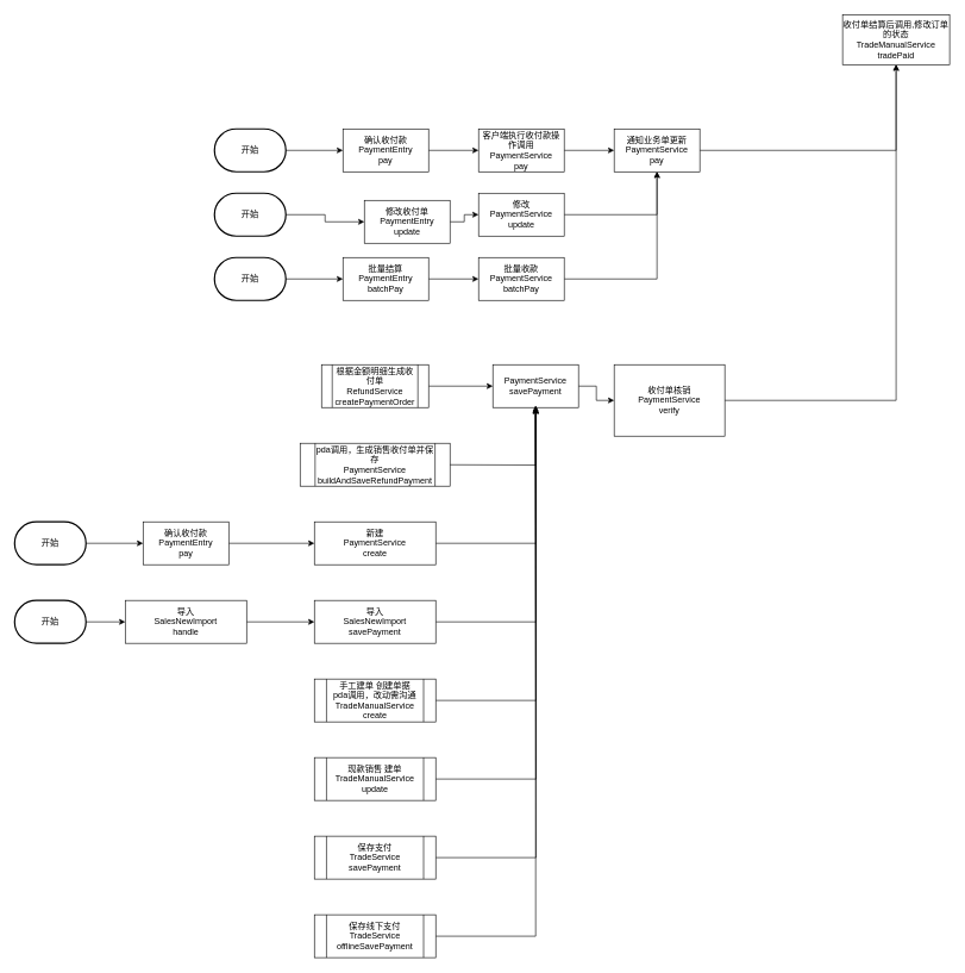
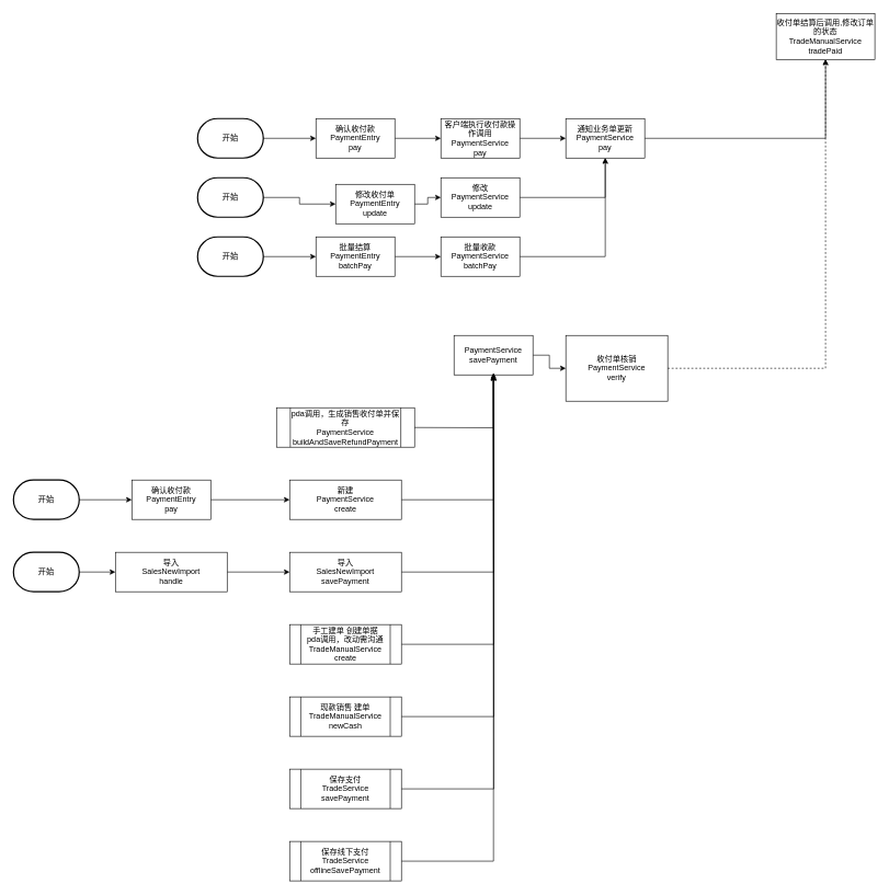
  <mxCell id="0" />
  <mxCell id="1" parent="0" />
  <mxCell id="2" value="收付单结算后调用,修改订单的状态&lt;br&gt;TradeManualService&lt;br&gt;tradePaid" style="rounded=0;whiteSpace=wrap;html=1;" parent="1" vertex="1"><mxGeometry x="1180" y="20" width="150" height="70" as="geometry" /></mxCell>
  <mxCell id="3" style="edgeStyle=orthogonalEdgeStyle;rounded=0;orthogonalLoop=1;jettySize=auto;html=1;exitX=1;exitY=0.5;exitDx=0;exitDy=0;entryX=0.5;entryY=1;entryDx=0;entryDy=0;" edge="1" parent="1" source="4" target="2"><mxGeometry relative="1" as="geometry" /></mxCell>
  <mxCell id="4" value="通知业务单更新&lt;br&gt;PaymentService&lt;br&gt;pay" style="rounded=0;whiteSpace=wrap;html=1;" parent="1" vertex="1"><mxGeometry x="860" y="180" width="120" height="60" as="geometry" /></mxCell>
  <mxCell id="5" style="edgeStyle=orthogonalEdgeStyle;rounded=0;orthogonalLoop=1;jettySize=auto;html=1;exitX=1;exitY=0.5;exitDx=0;exitDy=0;entryX=0;entryY=0.5;entryDx=0;entryDy=0;" parent="1" source="6" target="4" edge="1"><mxGeometry relative="1" as="geometry" /></mxCell>
  <mxCell id="6" value="客户端执行收付款操作调用&lt;br&gt;PaymentService&lt;br&gt;pay" style="rounded=0;whiteSpace=wrap;html=1;" parent="1" vertex="1"><mxGeometry x="670" y="180" width="120" height="60" as="geometry" /></mxCell>
  <mxCell id="7" style="edgeStyle=orthogonalEdgeStyle;rounded=0;orthogonalLoop=1;jettySize=auto;html=1;exitX=1;exitY=0.5;exitDx=0;exitDy=0;entryX=0.5;entryY=1;entryDx=0;entryDy=0;" parent="1" source="8" target="4" edge="1"><mxGeometry relative="1" as="geometry" /></mxCell>
  <mxCell id="8" value="修改&lt;br&gt;PaymentService&lt;br&gt;update" style="rounded=0;whiteSpace=wrap;html=1;" parent="1" vertex="1"><mxGeometry x="670" y="270" width="120" height="60" as="geometry" /></mxCell>
  <mxCell id="9" style="edgeStyle=orthogonalEdgeStyle;rounded=0;orthogonalLoop=1;jettySize=auto;html=1;exitX=1;exitY=0.5;exitDx=0;exitDy=0;entryX=0.5;entryY=1;entryDx=0;entryDy=0;" parent="1" source="10" target="4" edge="1"><mxGeometry relative="1" as="geometry" /></mxCell>
  <mxCell id="10" value="批量收款&lt;br&gt;PaymentService&lt;br&gt;batchPay" style="rounded=0;whiteSpace=wrap;html=1;" parent="1" vertex="1"><mxGeometry x="670" y="360" width="120" height="60" as="geometry" /></mxCell>
  <mxCell id="11" style="edgeStyle=orthogonalEdgeStyle;rounded=0;orthogonalLoop=1;jettySize=auto;html=1;exitX=1;exitY=0.5;exitDx=0;exitDy=0;entryX=0;entryY=0.5;entryDx=0;entryDy=0;" parent="1" source="12" target="6" edge="1"><mxGeometry relative="1" as="geometry" /></mxCell>
  <mxCell id="12" value="确认收付款&lt;br&gt;PaymentEntry&lt;br&gt;pay" style="rounded=0;whiteSpace=wrap;html=1;" parent="1" vertex="1"><mxGeometry x="480" y="180" width="120" height="60" as="geometry" /></mxCell>
  <mxCell id="13" style="edgeStyle=orthogonalEdgeStyle;rounded=0;orthogonalLoop=1;jettySize=auto;html=1;exitX=1;exitY=0.5;exitDx=0;exitDy=0;entryX=0;entryY=0.5;entryDx=0;entryDy=0;" parent="1" source="14" target="8" edge="1"><mxGeometry relative="1" as="geometry" /></mxCell>
  <mxCell id="14" value="修改收付单&lt;br&gt;PaymentEntry&lt;br&gt;update" style="rounded=0;whiteSpace=wrap;html=1;" parent="1" vertex="1"><mxGeometry x="510" y="280" width="120" height="60" as="geometry" /></mxCell>
  <mxCell id="15" style="edgeStyle=orthogonalEdgeStyle;rounded=0;orthogonalLoop=1;jettySize=auto;html=1;exitX=1;exitY=0.5;exitDx=0;exitDy=0;" parent="1" source="16" target="10" edge="1"><mxGeometry relative="1" as="geometry" /></mxCell>
  <mxCell id="16" value="批量结算PaymentEntry&lt;br&gt;batchPay" style="rounded=0;whiteSpace=wrap;html=1;" parent="1" vertex="1"><mxGeometry x="480" y="360" width="120" height="60" as="geometry" /></mxCell>
  <mxCell id="17" style="edgeStyle=orthogonalEdgeStyle;rounded=0;orthogonalLoop=1;jettySize=auto;html=1;exitX=1;exitY=0.5;exitDx=0;exitDy=0;exitPerimeter=0;" parent="1" source="18" target="12" edge="1"><mxGeometry relative="1" as="geometry" /></mxCell>
  <mxCell id="18" value="开始" style="strokeWidth=2;html=1;shape=mxgraph.flowchart.terminator;whiteSpace=wrap;" parent="1" vertex="1"><mxGeometry x="300" y="180" width="100" height="60" as="geometry" /></mxCell>
  <mxCell id="19" style="edgeStyle=orthogonalEdgeStyle;rounded=0;orthogonalLoop=1;jettySize=auto;html=1;exitX=1;exitY=0.5;exitDx=0;exitDy=0;exitPerimeter=0;" parent="1" source="20" target="14" edge="1"><mxGeometry relative="1" as="geometry" /></mxCell>
  <mxCell id="20" value="开始" style="strokeWidth=2;html=1;shape=mxgraph.flowchart.terminator;whiteSpace=wrap;" parent="1" vertex="1"><mxGeometry x="300" y="270" width="100" height="60" as="geometry" /></mxCell>
  <mxCell id="21" style="edgeStyle=orthogonalEdgeStyle;rounded=0;orthogonalLoop=1;jettySize=auto;html=1;exitX=1;exitY=0.5;exitDx=0;exitDy=0;exitPerimeter=0;entryX=0;entryY=0.5;entryDx=0;entryDy=0;" parent="1" source="22" target="16" edge="1"><mxGeometry relative="1" as="geometry" /></mxCell>
  <mxCell id="22" value="开始" style="strokeWidth=2;html=1;shape=mxgraph.flowchart.terminator;whiteSpace=wrap;" parent="1" vertex="1"><mxGeometry x="300" y="360" width="100" height="60" as="geometry" /></mxCell>
- <mxCell id="23" style="edgeStyle=orthogonalEdgeStyle;rounded=0;orthogonalLoop=1;jettySize=auto;html=1;exitX=1;exitY=0.5;exitDx=0;exitDy=0;entryX=0.5;entryY=1;entryDx=0;entryDy=0;" edge="1" parent="1" source="24" target="2"><mxGeometry relative="1" as="geometry" /></mxCell>
+ <mxCell id="23" style="edgeStyle=orthogonalEdgeStyle;rounded=0;orthogonalLoop=1;jettySize=auto;html=1;exitX=1;exitY=0.5;exitDx=0;exitDy=0;entryX=0.5;entryY=1;entryDx=0;entryDy=0;dashed=1;" edge="1" parent="1" source="24" target="2"><mxGeometry relative="1" as="geometry" /></mxCell>
  <mxCell id="24" value="收付单核销&lt;br&gt;PaymentService&lt;br&gt;verify" style="rounded=0;whiteSpace=wrap;html=1;" parent="1" vertex="1"><mxGeometry x="860" y="510" width="155" height="100" as="geometry" /></mxCell>
  <mxCell id="25" style="edgeStyle=orthogonalEdgeStyle;rounded=0;orthogonalLoop=1;jettySize=auto;html=1;exitX=1;exitY=0.5;exitDx=0;exitDy=0;entryX=0;entryY=0.5;entryDx=0;entryDy=0;" parent="1" source="26" target="24" edge="1"><mxGeometry relative="1" as="geometry" /></mxCell>
  <mxCell id="26" value="PaymentService&lt;br&gt;savePayment" style="rounded=0;whiteSpace=wrap;html=1;" parent="1" vertex="1"><mxGeometry x="690" y="510" width="120" height="60" as="geometry" /></mxCell>
- <mxCell id="27" style="edgeStyle=orthogonalEdgeStyle;rounded=0;orthogonalLoop=1;jettySize=auto;html=1;exitX=1;exitY=0.5;exitDx=0;exitDy=0;entryX=0;entryY=0.5;entryDx=0;entryDy=0;" parent="1" source="37" target="26" edge="1"><mxGeometry relative="1" as="geometry"><mxPoint x="600" y="540" as="sourcePoint" /></mxGeometry></mxCell>
  <mxCell id="28" style="edgeStyle=orthogonalEdgeStyle;rounded=0;orthogonalLoop=1;jettySize=auto;html=1;exitX=1;exitY=0.5;exitDx=0;exitDy=0;entryX=0.5;entryY=1;entryDx=0;entryDy=0;" parent="1" target="26" edge="1"><mxGeometry relative="1" as="geometry"><mxPoint x="610" y="650" as="sourcePoint" /></mxGeometry></mxCell>
  <mxCell id="29" style="edgeStyle=orthogonalEdgeStyle;rounded=0;orthogonalLoop=1;jettySize=auto;html=1;exitX=1;exitY=0.5;exitDx=0;exitDy=0;" parent="1" source="30" edge="1"><mxGeometry relative="1" as="geometry"><mxPoint x="750" y="570" as="targetPoint" /></mxGeometry></mxCell>
  <mxCell id="30" value="新建&lt;br&gt;PaymentService&lt;br&gt;create" style="rounded=0;whiteSpace=wrap;html=1;" parent="1" vertex="1"><mxGeometry x="440" y="730" width="170" height="60" as="geometry" /></mxCell>
  <mxCell id="31" style="edgeStyle=orthogonalEdgeStyle;rounded=0;orthogonalLoop=1;jettySize=auto;html=1;exitX=1;exitY=0.5;exitDx=0;exitDy=0;" parent="1" source="32" edge="1"><mxGeometry relative="1" as="geometry"><mxPoint x="750" y="570" as="targetPoint" /></mxGeometry></mxCell>
  <mxCell id="32" value="导入&lt;br&gt;SalesNewImport&lt;br&gt;savePayment" style="rounded=0;whiteSpace=wrap;html=1;" parent="1" vertex="1"><mxGeometry x="440" y="840" width="170" height="60" as="geometry" /></mxCell>
  <mxCell id="33" style="edgeStyle=orthogonalEdgeStyle;rounded=0;orthogonalLoop=1;jettySize=auto;html=1;exitX=1;exitY=0.5;exitDx=0;exitDy=0;" parent="1" source="47" edge="1"><mxGeometry relative="1" as="geometry"><mxPoint x="750" y="568.4" as="targetPoint" /><mxPoint x="585" y="980" as="sourcePoint" /></mxGeometry></mxCell>
  <mxCell id="34" style="edgeStyle=orthogonalEdgeStyle;rounded=0;orthogonalLoop=1;jettySize=auto;html=1;exitX=1;exitY=0.5;exitDx=0;exitDy=0;" parent="1" source="48" edge="1"><mxGeometry relative="1" as="geometry"><mxPoint x="750" y="570" as="targetPoint" /><mxPoint x="585" y="1090" as="sourcePoint" /></mxGeometry></mxCell>
  <mxCell id="35" style="edgeStyle=orthogonalEdgeStyle;rounded=0;orthogonalLoop=1;jettySize=auto;html=1;exitX=1;exitY=0.5;exitDx=0;exitDy=0;" parent="1" source="49" edge="1"><mxGeometry relative="1" as="geometry"><mxPoint x="750" y="570" as="targetPoint" /><mxPoint x="585" y="1200" as="sourcePoint" /></mxGeometry></mxCell>
  <mxCell id="36" style="edgeStyle=orthogonalEdgeStyle;rounded=0;orthogonalLoop=1;jettySize=auto;html=1;exitX=1;exitY=0.5;exitDx=0;exitDy=0;" parent="1" source="50" edge="1"><mxGeometry relative="1" as="geometry"><mxPoint x="750" y="566.8" as="targetPoint" /><mxPoint x="585" y="1310" as="sourcePoint" /><Array as="points"><mxPoint x="610" y="1310" /><mxPoint x="750" y="1310" /></Array></mxGeometry></mxCell>
- <mxCell id="37" value="&lt;span&gt;根据金额明细生成收付单&lt;/span&gt;&lt;br&gt;&lt;span&gt;RefundService&lt;/span&gt;&lt;br&gt;&lt;span&gt;createPaymentOrder&lt;/span&gt;" style="shape=process;whiteSpace=wrap;html=1;backgroundOutline=1;" parent="1" vertex="1"><mxGeometry x="450" y="510" width="150" height="60" as="geometry" /></mxCell>
  <mxCell id="38" value="pda调用，生成销售收付单并保存&lt;br&gt;PaymentService&lt;br&gt;buildAndSaveRefundPayment" style="shape=process;whiteSpace=wrap;html=1;backgroundOutline=1;" parent="1" vertex="1"><mxGeometry x="420" y="620" width="210" height="60" as="geometry" /></mxCell>
  <mxCell id="39" style="edgeStyle=orthogonalEdgeStyle;rounded=0;orthogonalLoop=1;jettySize=auto;html=1;exitX=1;exitY=0.5;exitDx=0;exitDy=0;entryX=0;entryY=0.5;entryDx=0;entryDy=0;" parent="1" source="40" target="30" edge="1"><mxGeometry relative="1" as="geometry" /></mxCell>
  <mxCell id="40" value="确认收付款&lt;br&gt;PaymentEntry&lt;br&gt;pay" style="rounded=0;whiteSpace=wrap;html=1;" parent="1" vertex="1"><mxGeometry x="200" y="730" width="120" height="60" as="geometry" /></mxCell>
  <mxCell id="41" style="edgeStyle=orthogonalEdgeStyle;rounded=0;orthogonalLoop=1;jettySize=auto;html=1;exitX=1;exitY=0.5;exitDx=0;exitDy=0;exitPerimeter=0;entryX=0;entryY=0.5;entryDx=0;entryDy=0;" parent="1" source="42" target="40" edge="1"><mxGeometry relative="1" as="geometry" /></mxCell>
  <mxCell id="42" value="开始" style="strokeWidth=2;html=1;shape=mxgraph.flowchart.terminator;whiteSpace=wrap;" parent="1" vertex="1"><mxGeometry x="20" y="730" width="100" height="60" as="geometry" /></mxCell>
  <mxCell id="43" style="edgeStyle=orthogonalEdgeStyle;rounded=0;orthogonalLoop=1;jettySize=auto;html=1;exitX=1;exitY=0.5;exitDx=0;exitDy=0;entryX=0;entryY=0.5;entryDx=0;entryDy=0;" parent="1" source="44" target="32" edge="1"><mxGeometry relative="1" as="geometry" /></mxCell>
  <mxCell id="44" value="导入&lt;br&gt;SalesNewImport&lt;br&gt;handle" style="rounded=0;whiteSpace=wrap;html=1;" parent="1" vertex="1"><mxGeometry x="175" y="840" width="170" height="60" as="geometry" /></mxCell>
  <mxCell id="45" style="edgeStyle=orthogonalEdgeStyle;rounded=0;orthogonalLoop=1;jettySize=auto;html=1;exitX=1;exitY=0.5;exitDx=0;exitDy=0;exitPerimeter=0;entryX=0;entryY=0.5;entryDx=0;entryDy=0;" parent="1" source="46" target="44" edge="1"><mxGeometry relative="1" as="geometry" /></mxCell>
  <mxCell id="46" value="开始" style="strokeWidth=2;html=1;shape=mxgraph.flowchart.terminator;whiteSpace=wrap;" parent="1" vertex="1"><mxGeometry x="20" y="840" width="100" height="60" as="geometry" /></mxCell>
  <mxCell id="47" value="手工建单 创建单据&lt;br&gt;pda调用，改动需沟通&lt;br&gt;TradeManualService&lt;br&gt;create" style="shape=process;whiteSpace=wrap;html=1;backgroundOutline=1;" parent="1" vertex="1"><mxGeometry x="440" y="950" width="170" height="60" as="geometry" /></mxCell>
- <mxCell id="48" value="现款销售 建单&lt;br&gt;TradeManualService&lt;br&gt;update" style="shape=process;whiteSpace=wrap;html=1;backgroundOutline=1;" parent="1" vertex="1"><mxGeometry x="440" y="1060" width="170" height="60" as="geometry" /></mxCell>
+ <mxCell id="48" value="现款销售 建单&lt;br&gt;TradeManualService&lt;br&gt;newCash" style="shape=process;whiteSpace=wrap;html=1;backgroundOutline=1;" parent="1" vertex="1"><mxGeometry x="440" y="1060" width="170" height="60" as="geometry" /></mxCell>
  <mxCell id="49" value="保存支付&lt;br&gt;TradeService&lt;br&gt;savePayment" style="shape=process;whiteSpace=wrap;html=1;backgroundOutline=1;" parent="1" vertex="1"><mxGeometry x="440" y="1170" width="170" height="60" as="geometry" /></mxCell>
  <mxCell id="50" value="保存线下支付&lt;br&gt;TradeService&lt;br&gt;offlineSavePayment" style="shape=process;whiteSpace=wrap;html=1;backgroundOutline=1;" parent="1" vertex="1"><mxGeometry x="440" y="1280" width="170" height="60" as="geometry" /></mxCell>
